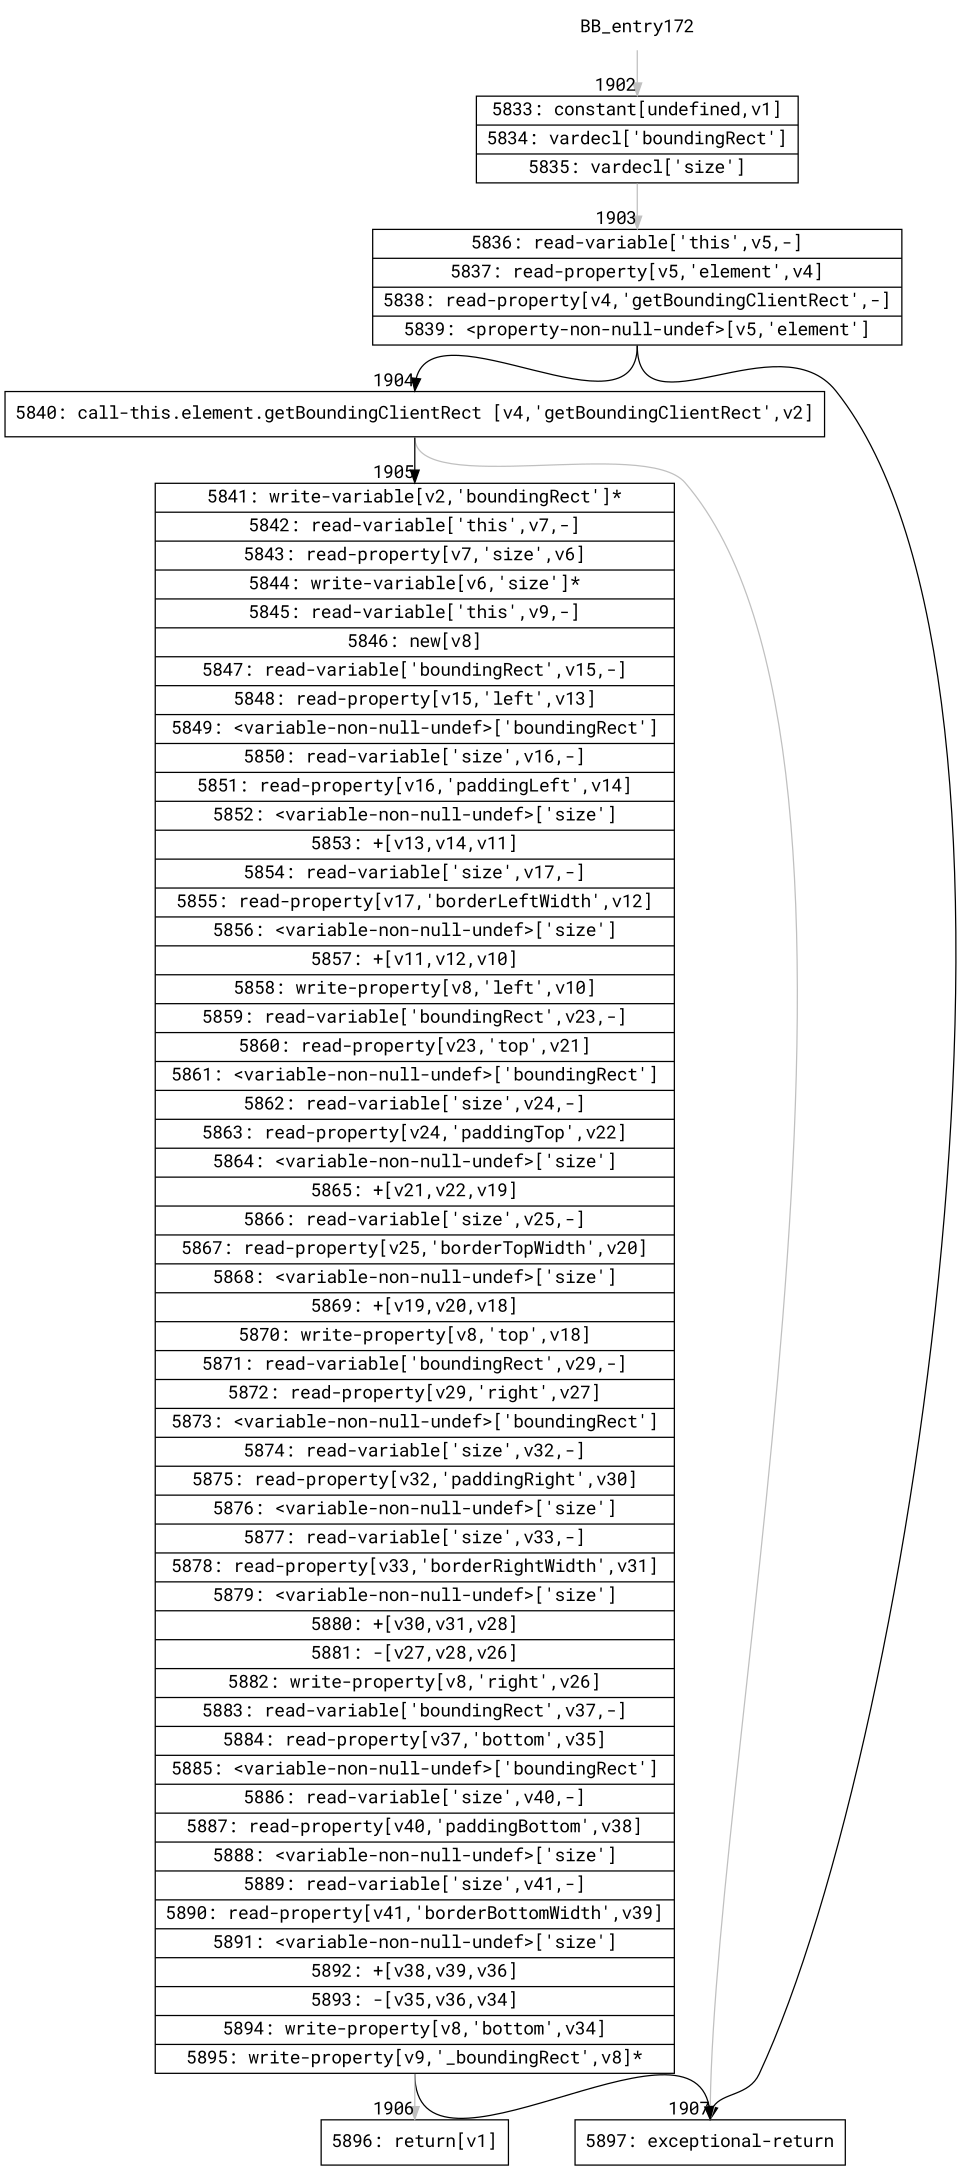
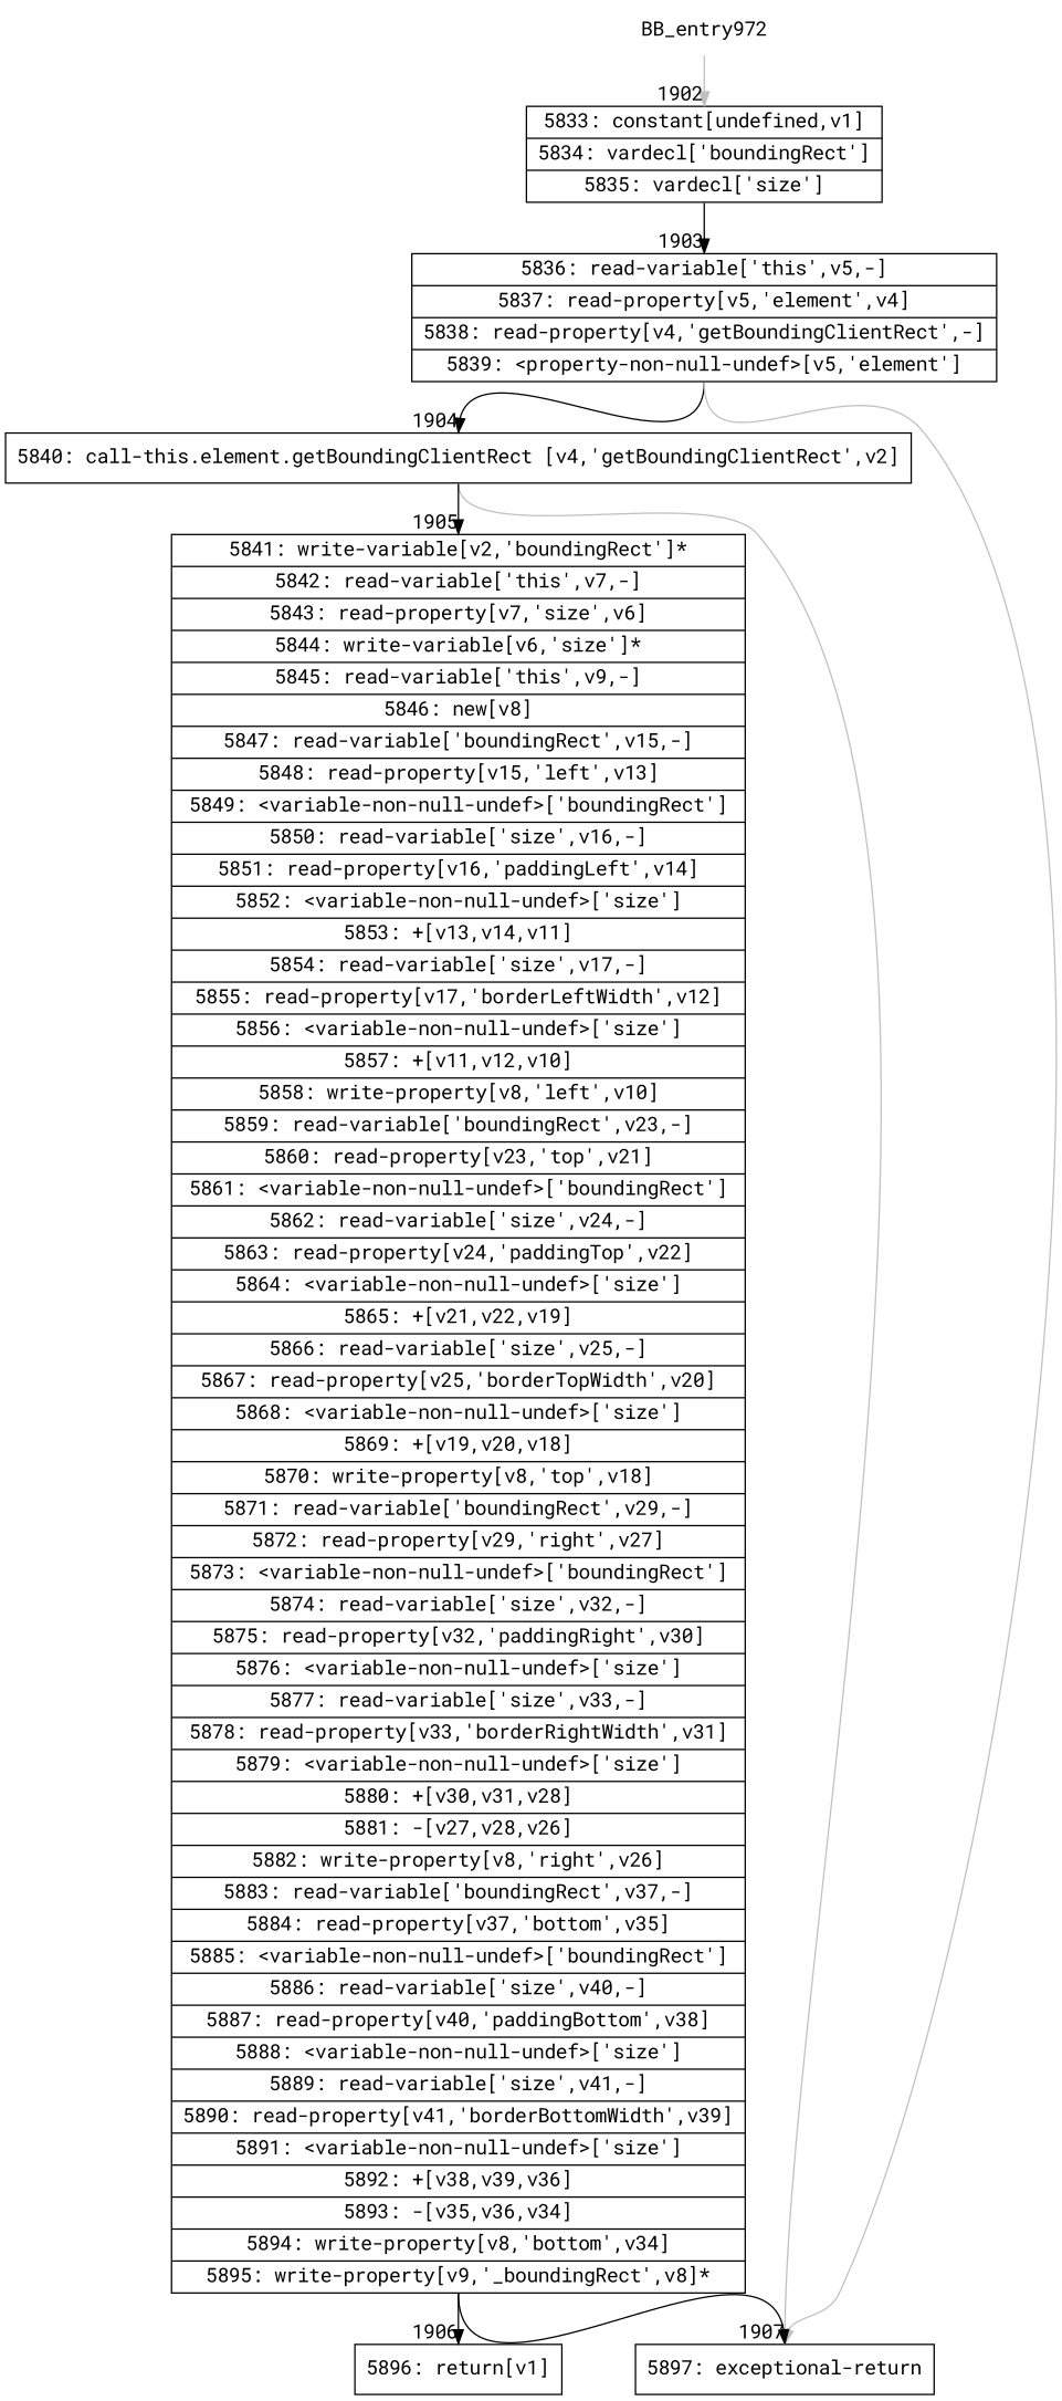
  digraph {
    fontname="Roboto Mono"
    rankdir=TD
    node [fontname="Roboto Mono" shape=record]
    edge [fontname="Roboto Mono" headport=n tailport=s]
-   BB_entry172 [shape=none]
+   BB_entry172 [shape=none label=BB_entry972]
    n2 [label="{5833: constant[undefined,v1]|5834: vardecl['boundingRect']|5835: vardecl['size']}"]
    n3 [label="{5836: read-variable['this',v5,-]|5837: read-property[v5,'element',v4]|5838: read-property[v4,'getBoundingClientRect',-]|5839: \<property-non-null-undef\>[v5,'element']}"]
    n4 [label="{5840: call-this.element.getBoundingClientRect [v4,'getBoundingClientRect',v2]}"]
    n5 [label="{5897: exceptional-return}"]
    n6 [label="{5841: write-variable[v2,'boundingRect']*|5842: read-variable['this',v7,-]|5843: read-property[v7,'size',v6]|5844: write-variable[v6,'size']*|5845: read-variable['this',v9,-]|5846: new[v8]|5847: read-variable['boundingRect',v15,-]|5848: read-property[v15,'left',v13]|5849: \<variable-non-null-undef\>['boundingRect']|5850: read-variable['size',v16,-]|5851: read-property[v16,'paddingLeft',v14]|5852: \<variable-non-null-undef\>['size']|5853: +[v13,v14,v11]|5854: read-variable['size',v17,-]|5855: read-property[v17,'borderLeftWidth',v12]|5856: \<variable-non-null-undef\>['size']|5857: +[v11,v12,v10]|5858: write-property[v8,'left',v10]|5859: read-variable['boundingRect',v23,-]|5860: read-property[v23,'top',v21]|5861: \<variable-non-null-undef\>['boundingRect']|5862: read-variable['size',v24,-]|5863: read-property[v24,'paddingTop',v22]|5864: \<variable-non-null-undef\>['size']|5865: +[v21,v22,v19]|5866: read-variable['size',v25,-]|5867: read-property[v25,'borderTopWidth',v20]|5868: \<variable-non-null-undef\>['size']|5869: +[v19,v20,v18]|5870: write-property[v8,'top',v18]|5871: read-variable['boundingRect',v29,-]|5872: read-property[v29,'right',v27]|5873: \<variable-non-null-undef\>['boundingRect']|5874: read-variable['size',v32,-]|5875: read-property[v32,'paddingRight',v30]|5876: \<variable-non-null-undef\>['size']|5877: read-variable['size',v33,-]|5878: read-property[v33,'borderRightWidth',v31]|5879: \<variable-non-null-undef\>['size']|5880: +[v30,v31,v28]|5881: -[v27,v28,v26]|5882: write-property[v8,'right',v26]|5883: read-variable['boundingRect',v37,-]|5884: read-property[v37,'bottom',v35]|5885: \<variable-non-null-undef\>['boundingRect']|5886: read-variable['size',v40,-]|5887: read-property[v40,'paddingBottom',v38]|5888: \<variable-non-null-undef\>['size']|5889: read-variable['size',v41,-]|5890: read-property[v41,'borderBottomWidth',v39]|5891: \<variable-non-null-undef\>['size']|5892: +[v38,v39,v36]|5893: -[v35,v36,v34]|5894: write-property[v8,'bottom',v34]|5895: write-property[v9,'_boundingRect',v8]*}"]
    n7 [label="{5896: return[v1]}"]
    BB_entry172 -> n2 [color=gray headlabel="    1902"]
-   n2 -> n3 [headlabel="      1903" color=gray]
+   n2 -> n3 [headlabel="      1903"]
    n3 -> n4 [headlabel="      1904"]
-   n3 -> n5 [color=black headlabel="      1907"]
+   n3 -> n5 [color=gray headlabel="      1907"]
    n4 -> n5 [color=gray]
    n4 -> n6 [headlabel="      1905"]
    n6 -> n5 [color=black]
-   n6 -> n7 [headlabel="      1906" color=gray]
+   n6 -> n7 [headlabel="      1906"]
  }
